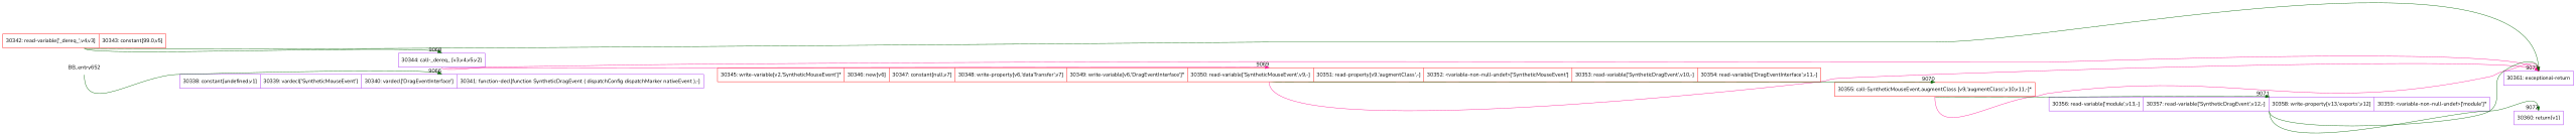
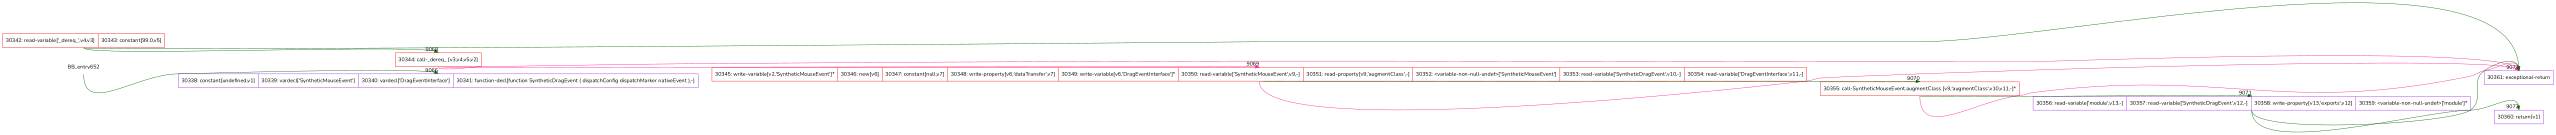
  digraph {
    fontname=Nunito
    rankdir=LR
    node [color=purple fontname=Nunito shape=record]
    edge [color=darkgreen fontname=Nunito headport=n tailport=s]
    BB_entry652 [shape=none]
    n2 [label="{30338: constant[undefined,v1]|30339: vardecl['SyntheticMouseEvent']|30340: vardecl['DragEventInterface']|30341: function-decl[function SyntheticDragEvent ( dispatchConfig dispatchMarker nativeEvent ),-]}"]
    n3 [color=red label="{30342: read-variable['_dereq_',v4,v3]|30343: constant[99.0,v5]}"]
-   n4 [label="{30344: call-_dereq_ [v3,v4,v5,v2]}"]
+   n4 [color=red label="{30344: call-_dereq_ [v3,v4,v5,v2]}"]
    n5 [label="{30361: exceptional-return}"]
    n6 [color=red label="{30345: write-variable[v2,'SyntheticMouseEvent']*|30346: new[v6]|30347: constant[null,v7]|30348: write-property[v6,'dataTransfer',v7]|30349: write-variable[v6,'DragEventInterface']*|30350: read-variable['SyntheticMouseEvent',v9,-]|30351: read-property[v9,'augmentClass',-]|30352: \<variable-non-null-undef\>['SyntheticMouseEvent']|30353: read-variable['SyntheticDragEvent',v10,-]|30354: read-variable['DragEventInterface',v11,-]}"]
    n7 [color=red label="{30355: call-SyntheticMouseEvent.augmentClass [v9,'augmentClass',v10,v11,-]*}"]
    n8 [label="{30356: read-variable['module',v13,-]|30357: read-variable['SyntheticDragEvent',v12,-]|30358: write-property[v13,'exports',v12]|30359: \<variable-non-null-undef\>['module']*}"]
    n9 [label="{30360: return[v1]}"]
    BB_entry652 -> n2 [headlabel="    9066"]
    n3 -> n4 [headlabel="      9068"]
    n3 -> n5 [headlabel="      9073"]
    n4 -> n5 [color=deeppink]
    n4 -> n6 [color=deeppink headlabel="      9069"]
    n6 -> n5 [color=deeppink]
    n6 -> n7 [headlabel="      9070"]
    n7 -> n5 [color=deeppink]
    n7 -> n8 [headlabel="      9071"]
    n8 -> n5
    n8 -> n9 [headlabel="      9072"]
  }
